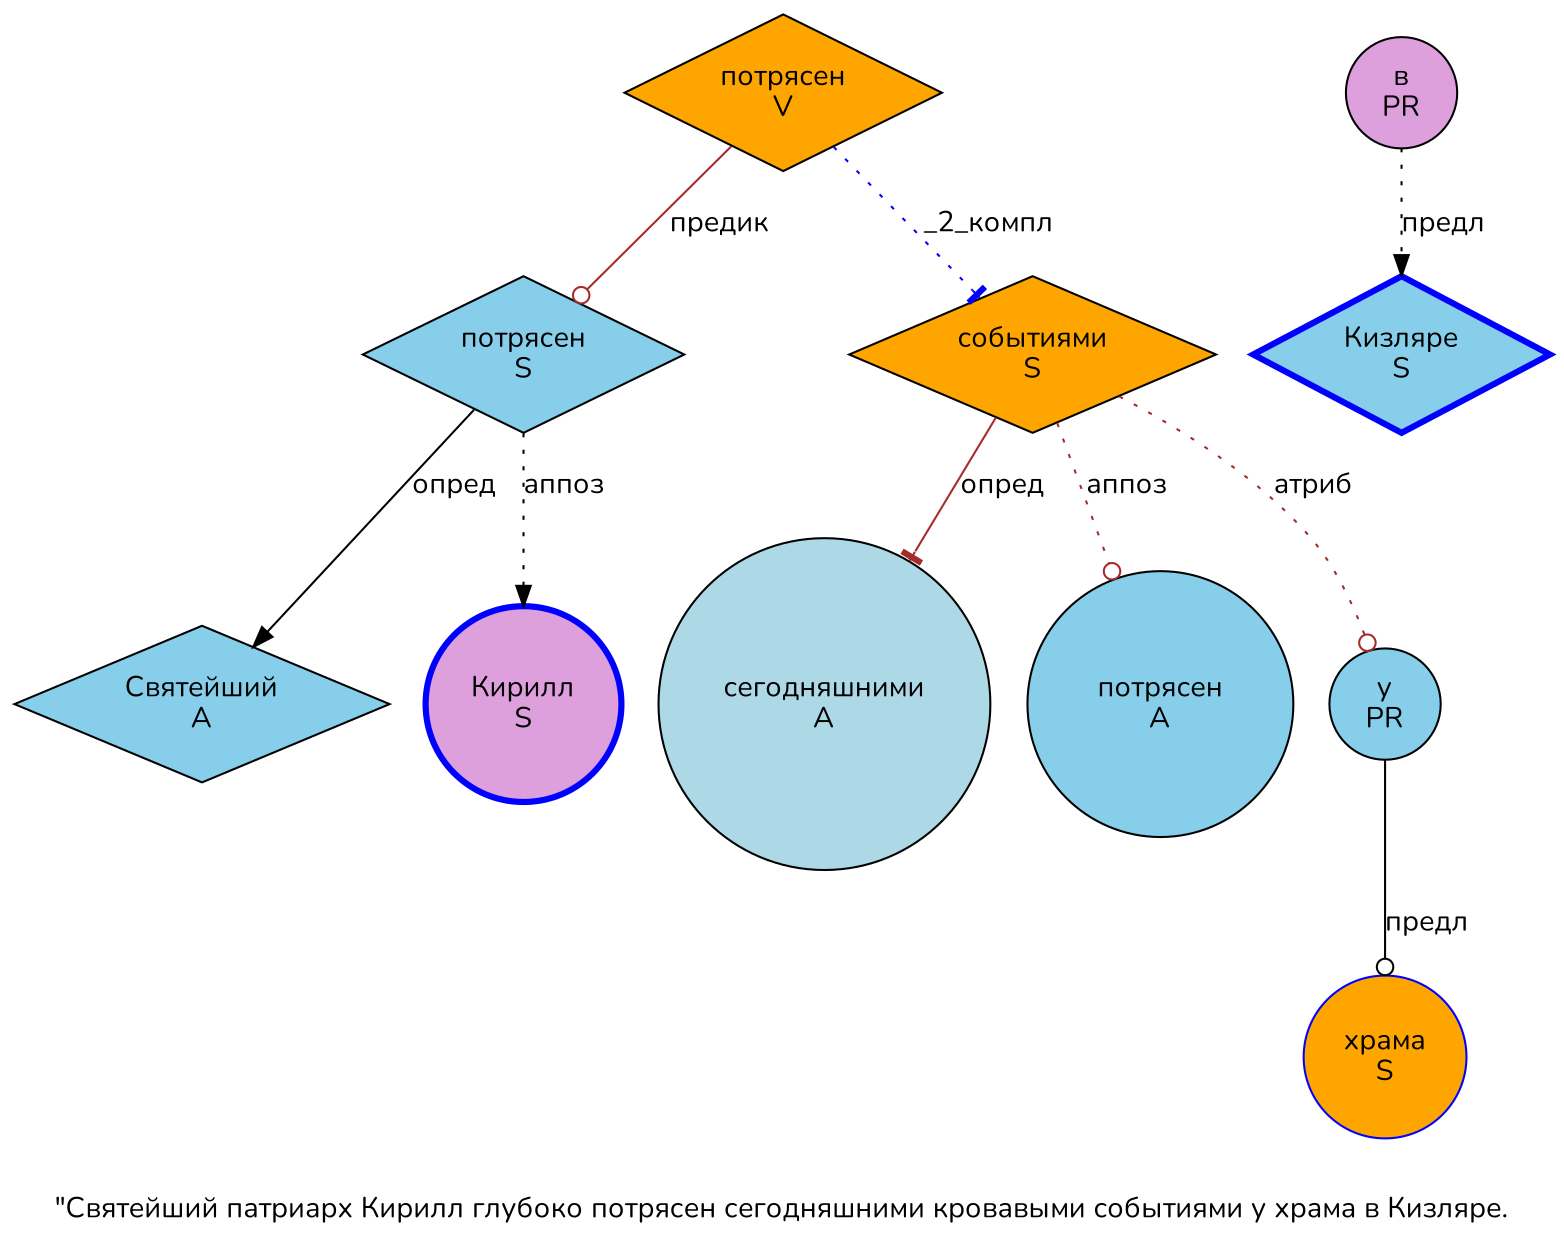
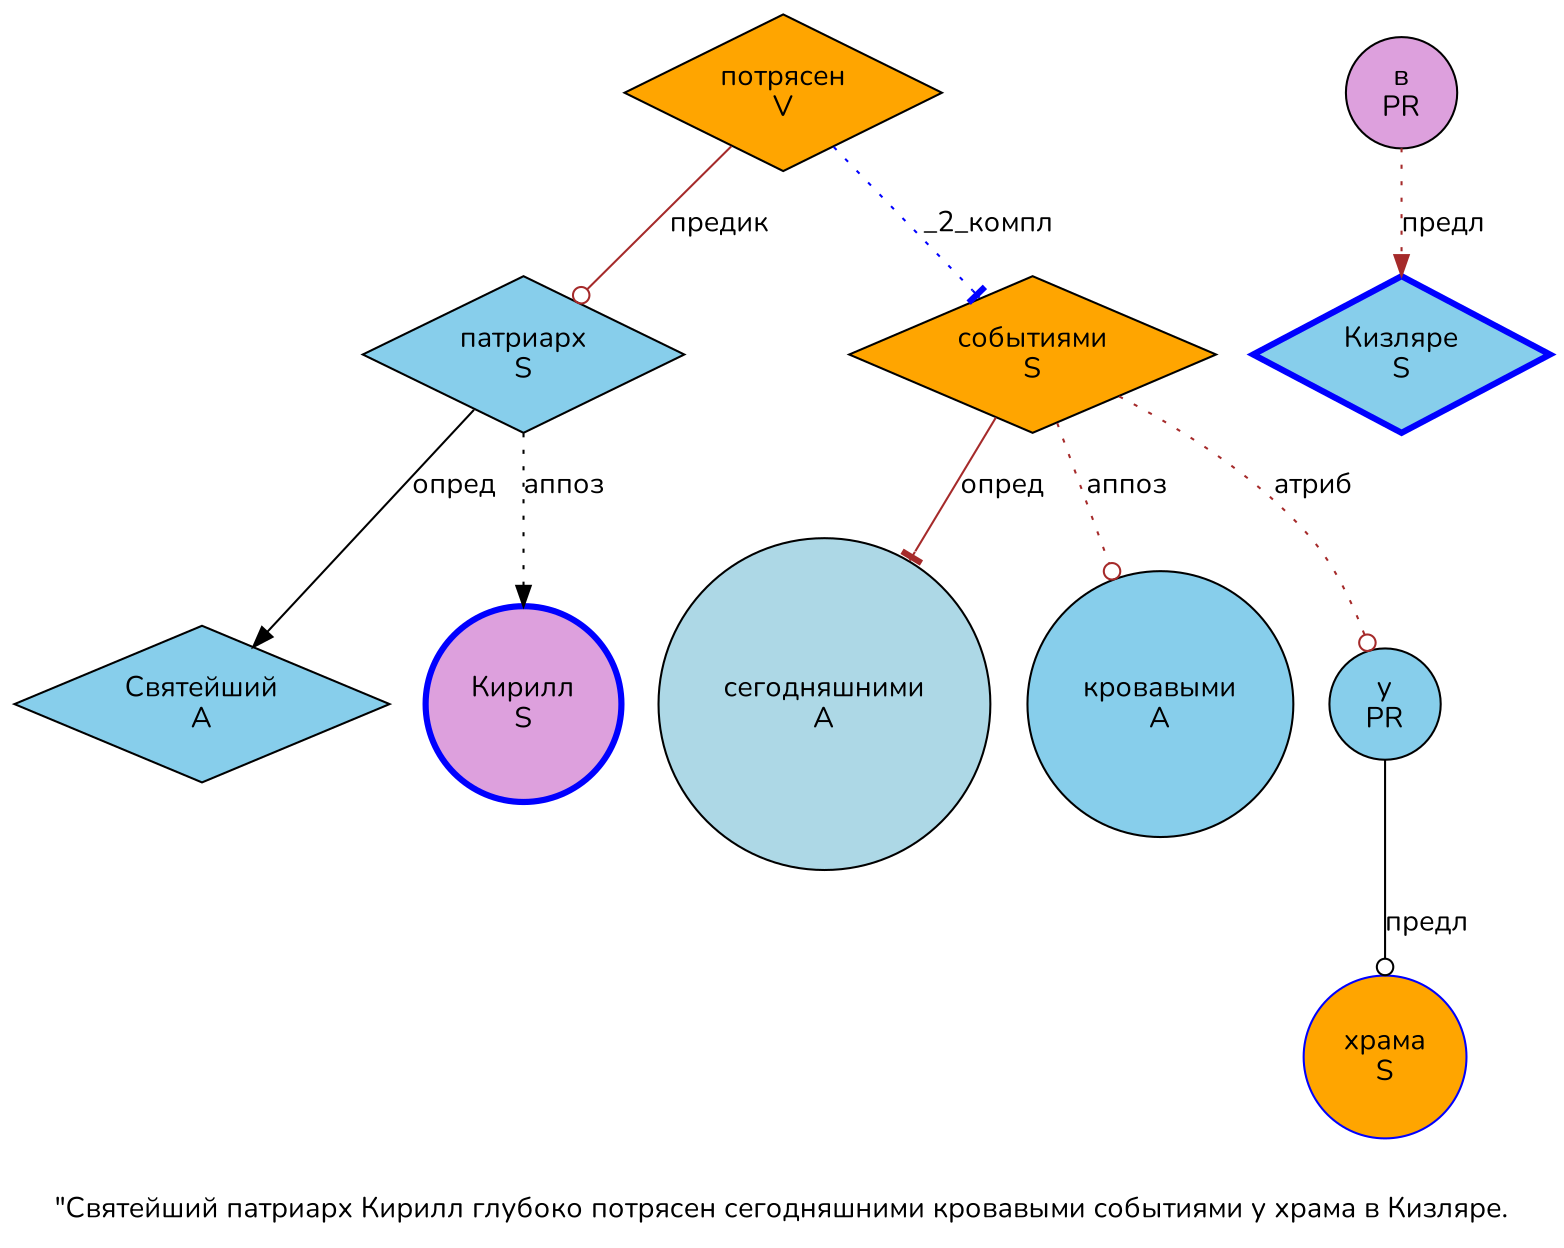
  digraph {
    fontname=Nunito
    label="\"Святейший патриарх Кирилл глубоко потрясен сегодняшними кровавыми событиями у храма в Кизляре."
    node [fillcolor=skyblue fontname=Nunito penwidth=1 shape=circle style=filled]
    edge [arrowhead=odot color=black fontname=Nunito style=dotted]
    n1 [label="Святейший\nA" shape=diamond]
-   n2 [label="потрясен\nS" shape=diamond]
+   n2 [label="патриарх\nS" shape=diamond]
    n3 [color=blue fillcolor=plum label="Кирилл\nS" penwidth=3]
    n4 [fillcolor=orange label="потрясен\nV" shape=diamond]
    n5 [fillcolor=orange label="событиями\nS" shape=diamond]
    n6 [fillcolor=lightblue label="сегодняшними\nA"]
-   n7 [label="потрясен\nA"]
+   n7 [label="кровавыми\nA"]
    n8 [label="у\nPR"]
    n9 [color=blue fillcolor=orange label="храма\nS"]
    n10 [fillcolor=plum label="в\nPR"]
    n11 [color=blue label="Кизляре\nS" penwidth=3 shape=diamond]
    n2 -> n1 [arrowhead=normal label="опред" style=solid]
    n2 -> n3 [arrowhead=normal label="аппоз"]
    n4 -> n2 [color=brown label="предик" style=solid]
    n4 -> n5 [arrowhead=tee color=blue label="_2_компл"]
    n5 -> n6 [arrowhead=tee color=brown label="опред" style=solid]
    n5 -> n7 [color=brown label="аппоз"]
    n5 -> n8 [color=brown label="атриб"]
    n8 -> n9 [label="предл" style=solid]
-   n10 -> n11 [arrowhead=normal label="предл"]
+   n10 -> n11 [arrowhead=normal color=brown label="предл"]
  }
